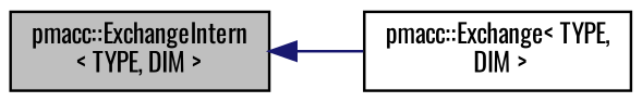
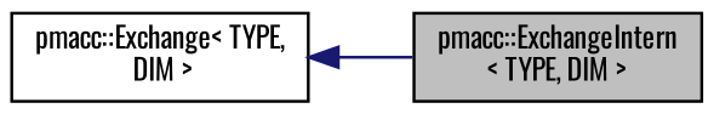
  digraph {
    rankdir=LR
    fontname=Oswald
    node [color=black fontname=Oswald fontsize=10 shape=record style=filled]
    n1 [fillcolor=grey75 fontcolor=black height=0.2 label="pmacc::ExchangeIntern\l\< TYPE, DIM \>" width=0.4]
    n2 [fillcolor=white height=0.2 label="pmacc::Exchange\< TYPE,\l DIM \>" width=0.4]
-   n1 -> n2 [color=midnightblue dir=back fontname=Oswald fontsize=10 labelfontname=Helvetica labelfontsize=10 style=solid]
+   n2 -> n1 [color=midnightblue dir=back fontname=Oswald fontsize=10 labelfontname=Helvetica labelfontsize=10 style=solid]
  }
